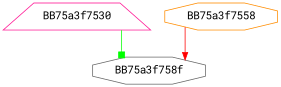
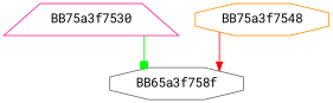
  digraph {
    fontname="Roboto Mono"
    splines=ortho
    node [fontname="Roboto Mono" shape=octagon]
    edge [fontname="Roboto Mono"]
    BB75a3f7530 [color=deeppink shape=trapezium]
-   BB75a3f758f [color=gray40]
-   BB75a3f7558 [color=darkorange]
+   BB75a3f758f [color=gray40 label=BB65a3f758f]
+   BB75a3f7558 [color=darkorange label=BB75a3f7548]
    BB75a3f7530 -> BB75a3f758f [arrowhead=box color=green]
    BB75a3f7558 -> BB75a3f758f [arrowhead=normal color=red]
  }
